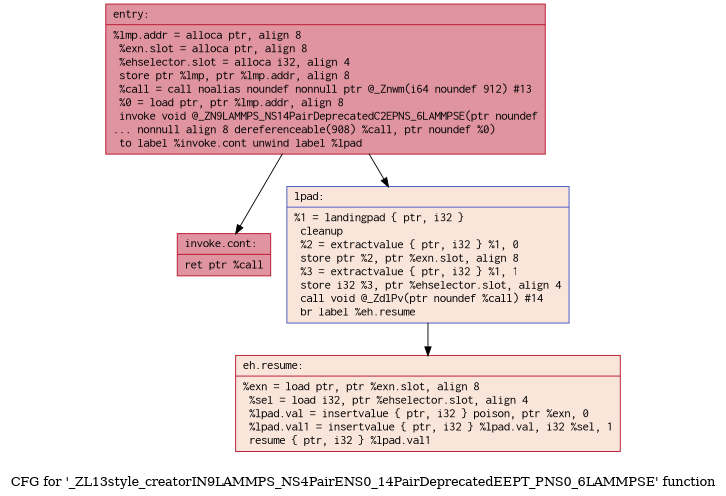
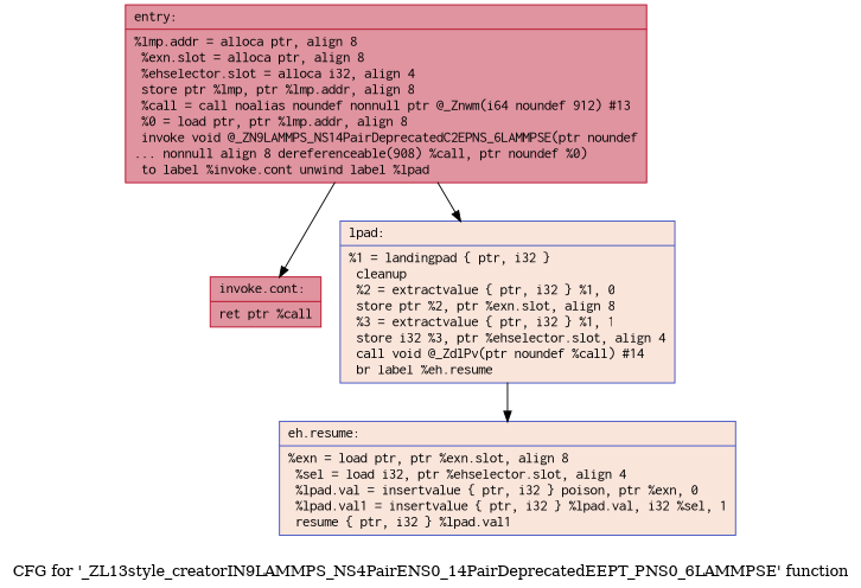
  digraph {
    label="CFG for '_ZL13style_creatorIN9LAMMPS_NS4PairENS0_14PairDeprecatedEEPT_PNS0_6LAMMPSE' function"
    node [color="#b70d28ff" fillcolor="#b70d2870" fontname=Courier shape=record style=filled]
    n1 [label="{entry:\l|  %lmp.addr = alloca ptr, align 8\l  %exn.slot = alloca ptr, align 8\l  %ehselector.slot = alloca i32, align 4\l  store ptr %lmp, ptr %lmp.addr, align 8\l  %call = call noalias noundef nonnull ptr @_Znwm(i64 noundef 912) #13\l  %0 = load ptr, ptr %lmp.addr, align 8\l  invoke void @_ZN9LAMMPS_NS14PairDeprecatedC2EPNS_6LAMMPSE(ptr noundef\l... nonnull align 8 dereferenceable(908) %call, ptr noundef %0)\l          to label %invoke.cont unwind label %lpad\l}"]
    n2 [label="{invoke.cont:\l|  ret ptr %call\l}"]
    n3 [color="#3d50c3ff" fillcolor="#f4c5ad70" label="{lpad:\l|  %1 = landingpad \{ ptr, i32 \}\l          cleanup\l  %2 = extractvalue \{ ptr, i32 \} %1, 0\l  store ptr %2, ptr %exn.slot, align 8\l  %3 = extractvalue \{ ptr, i32 \} %1, 1\l  store i32 %3, ptr %ehselector.slot, align 4\l  call void @_ZdlPv(ptr noundef %call) #14\l  br label %eh.resume\l}"]
-   n4 [fillcolor="#f4c5ad70" label="{eh.resume:\l|  %exn = load ptr, ptr %exn.slot, align 8\l  %sel = load i32, ptr %ehselector.slot, align 4\l  %lpad.val = insertvalue \{ ptr, i32 \} poison, ptr %exn, 0\l  %lpad.val1 = insertvalue \{ ptr, i32 \} %lpad.val, i32 %sel, 1\l  resume \{ ptr, i32 \} %lpad.val1\l}"]
+   n4 [color="#3d50c3ff" fillcolor="#f4c5ad70" label="{eh.resume:\l|  %exn = load ptr, ptr %exn.slot, align 8\l  %sel = load i32, ptr %ehselector.slot, align 4\l  %lpad.val = insertvalue \{ ptr, i32 \} poison, ptr %exn, 0\l  %lpad.val1 = insertvalue \{ ptr, i32 \} %lpad.val, i32 %sel, 1\l  resume \{ ptr, i32 \} %lpad.val1\l}"]
    n1 -> n2
    n1 -> n3
    n3 -> n4
  }
